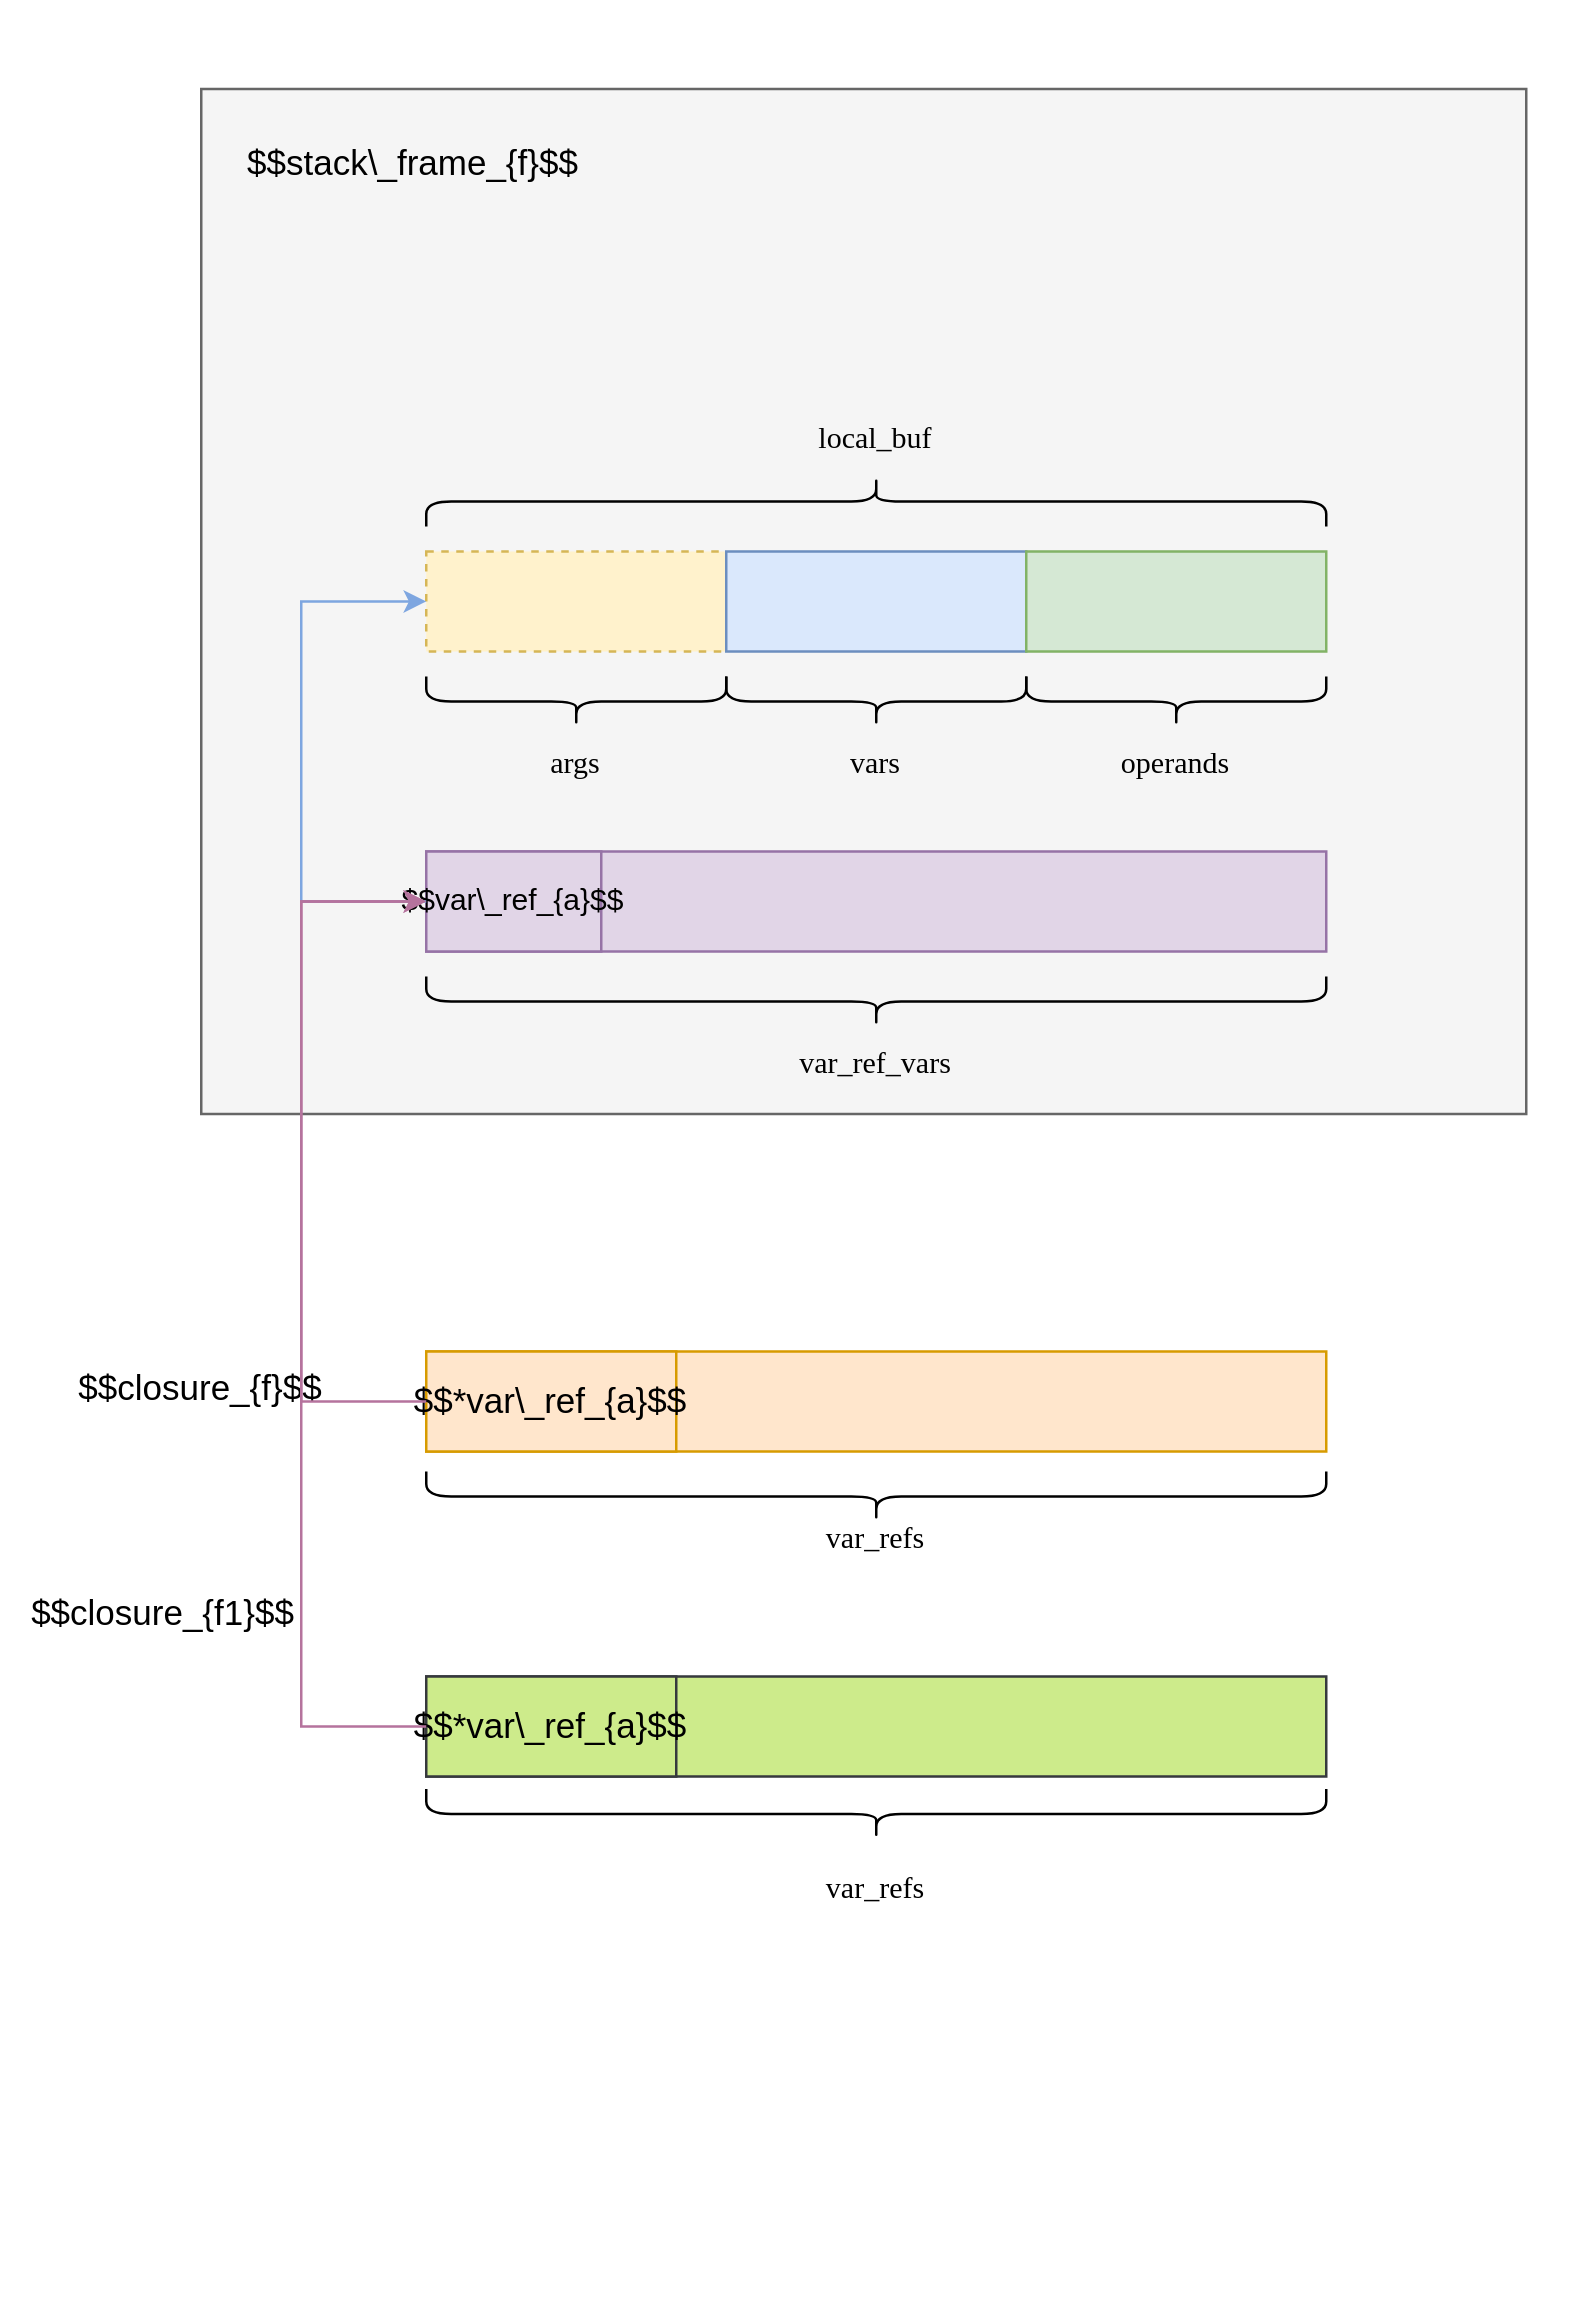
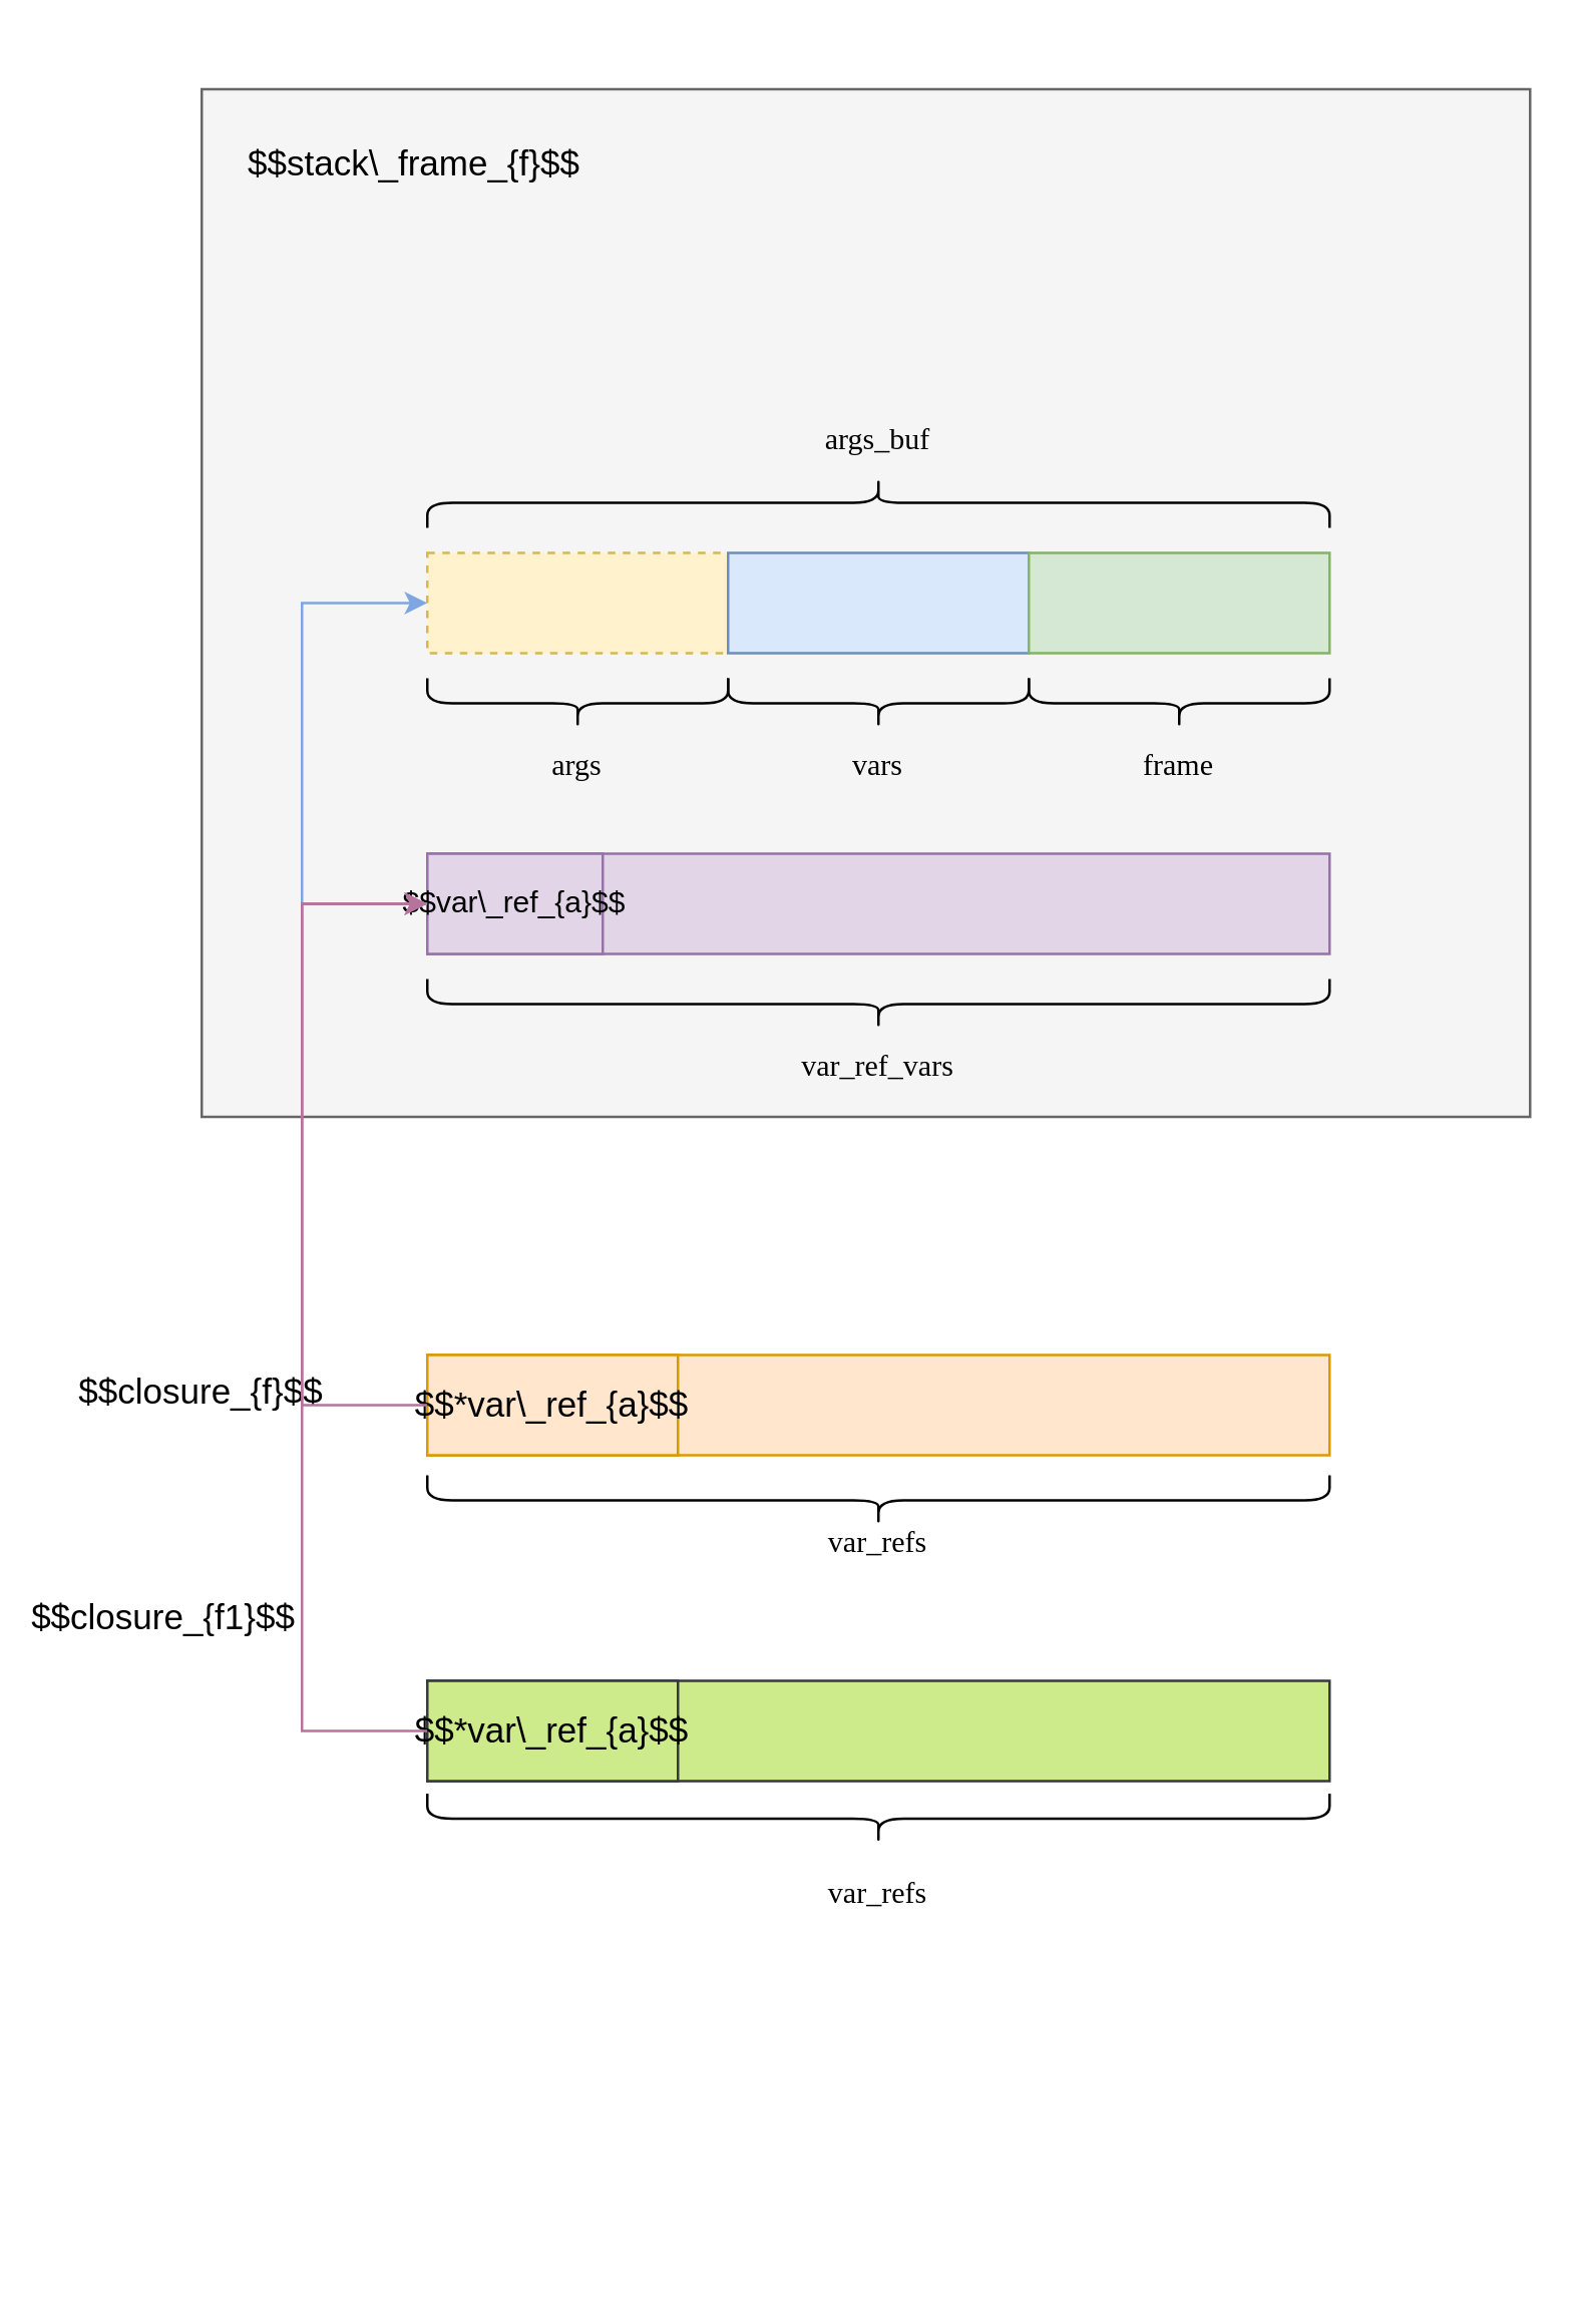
  <mxCell id="0" />
  <mxCell id="1" parent="0" />
  <mxCell id="2" value="" style="rounded=0;whiteSpace=wrap;html=1;fillColor=#f5f5f5;fontColor=#333333;strokeColor=#666666;" vertex="1" parent="1"><mxGeometry x="80" y="35" width="530" height="410" as="geometry" /></mxCell>
  <mxCell id="3" value="" style="rounded=0;whiteSpace=wrap;html=1;fillColor=#fff2cc;strokeColor=#d6b656;dashed=1;" vertex="1" parent="1"><mxGeometry x="170" y="220" width="120" height="40" as="geometry" /></mxCell>
  <mxCell id="4" value="" style="rounded=0;whiteSpace=wrap;html=1;fillColor=#dae8fc;strokeColor=#6c8ebf;" vertex="1" parent="1"><mxGeometry x="290" y="220" width="120" height="40" as="geometry" /></mxCell>
  <mxCell id="5" value="" style="rounded=0;whiteSpace=wrap;html=1;fillColor=#d5e8d4;strokeColor=#82b366;" vertex="1" parent="1"><mxGeometry x="410" y="220" width="120" height="40" as="geometry" /></mxCell>
  <mxCell id="6" value="" style="shape=curlyBracket;whiteSpace=wrap;html=1;rounded=1;flipH=1;rotation=90;" vertex="1" parent="1"><mxGeometry x="220" y="220" width="20" height="120" as="geometry" /></mxCell>
  <mxCell id="7" value="" style="shape=curlyBracket;whiteSpace=wrap;html=1;rounded=1;flipH=1;rotation=90;" vertex="1" parent="1"><mxGeometry x="340" y="220" width="20" height="120" as="geometry" /></mxCell>
  <mxCell id="8" value="" style="shape=curlyBracket;whiteSpace=wrap;html=1;rounded=1;flipH=1;rotation=90;" vertex="1" parent="1"><mxGeometry x="460" y="220" width="20" height="120" as="geometry" /></mxCell>
  <mxCell id="9" value="args" style="text;html=1;strokeColor=none;fillColor=none;align=center;verticalAlign=middle;whiteSpace=wrap;rounded=0;fontFamily=SF Mono;" vertex="1" parent="1"><mxGeometry x="200" y="290" width="60" height="30" as="geometry" /></mxCell>
  <mxCell id="10" value="vars" style="text;html=1;strokeColor=none;fillColor=none;align=center;verticalAlign=middle;whiteSpace=wrap;rounded=0;fontFamily=SF Mono;" vertex="1" parent="1"><mxGeometry x="320" y="290" width="60" height="30" as="geometry" /></mxCell>
- <mxCell id="11" value="operands" style="text;html=1;strokeColor=none;fillColor=none;align=center;verticalAlign=middle;whiteSpace=wrap;rounded=0;fontFamily=SF Mono;" vertex="1" parent="1"><mxGeometry x="440" y="290" width="60" height="30" as="geometry" /></mxCell>
+ <mxCell id="11" value="frame" style="text;html=1;strokeColor=none;fillColor=none;align=center;verticalAlign=middle;whiteSpace=wrap;rounded=0;fontFamily=SF Mono;" vertex="1" parent="1"><mxGeometry x="440" y="290" width="60" height="30" as="geometry" /></mxCell>
  <mxCell id="12" value="" style="shape=curlyBracket;whiteSpace=wrap;html=1;rounded=1;flipH=1;rotation=-90;" vertex="1" parent="1"><mxGeometry x="340" y="20" width="20" height="360" as="geometry" /></mxCell>
- <mxCell id="13" value="local_buf" style="text;html=1;strokeColor=none;fillColor=none;align=center;verticalAlign=middle;whiteSpace=wrap;rounded=0;fontFamily=SF Mono;" vertex="1" parent="1"><mxGeometry x="320" y="160" width="60" height="30" as="geometry" /></mxCell>
+ <mxCell id="13" value="args_buf" style="text;html=1;strokeColor=none;fillColor=none;align=center;verticalAlign=middle;whiteSpace=wrap;rounded=0;fontFamily=SF Mono;" vertex="1" parent="1"><mxGeometry x="320" y="160" width="60" height="30" as="geometry" /></mxCell>
  <mxCell id="14" value="" style="rounded=0;whiteSpace=wrap;html=1;fillColor=#ffe6cc;strokeColor=#d79b00;" vertex="1" parent="1"><mxGeometry x="170" y="540" width="360" height="40" as="geometry" /></mxCell>
  <mxCell id="15" value="" style="shape=curlyBracket;whiteSpace=wrap;html=1;rounded=1;flipH=1;rotation=90;" vertex="1" parent="1"><mxGeometry x="340" y="418" width="20" height="360" as="geometry" /></mxCell>
  <mxCell id="16" value="var_refs" style="text;html=1;strokeColor=none;fillColor=none;align=center;verticalAlign=middle;whiteSpace=wrap;rounded=0;fontFamily=SF Mono;" vertex="1" parent="1"><mxGeometry x="320" y="600" width="60" height="30" as="geometry" /></mxCell>
  <mxCell id="17" value="&lt;font style=&quot;font-size: 14px;&quot;&gt;$$stack\_frame_{f}$$&lt;/font&gt;" style="text;html=1;strokeColor=none;fillColor=none;align=center;verticalAlign=middle;whiteSpace=wrap;rounded=0;" vertex="1" parent="1"><mxGeometry x="120" y="50" width="90" height="30" as="geometry" /></mxCell>
  <mxCell id="18" value="" style="rounded=0;whiteSpace=wrap;html=1;fillColor=#e1d5e7;strokeColor=#9673a6;" vertex="1" parent="1"><mxGeometry x="170" y="340" width="360" height="40" as="geometry" /></mxCell>
  <mxCell id="19" value="" style="shape=curlyBracket;whiteSpace=wrap;html=1;rounded=1;flipH=1;rotation=90;" vertex="1" parent="1"><mxGeometry x="340" y="220" width="20" height="360" as="geometry" /></mxCell>
  <mxCell id="20" value="var_ref_vars" style="text;html=1;strokeColor=none;fillColor=none;align=center;verticalAlign=middle;whiteSpace=wrap;rounded=0;fontFamily=SF Mono;" vertex="1" parent="1"><mxGeometry x="320" y="410" width="60" height="30" as="geometry" /></mxCell>
  <mxCell id="21" value="&lt;font style=&quot;font-size: 14px;&quot;&gt;$$closure_{f}$$&lt;/font&gt;" style="text;html=1;strokeColor=none;fillColor=none;align=center;verticalAlign=middle;whiteSpace=wrap;rounded=0;" vertex="1" parent="1"><mxGeometry x="35" y="540" width="90" height="30" as="geometry" /></mxCell>
  <mxCell id="22" value="" style="rounded=0;whiteSpace=wrap;html=1;fillColor=#cdeb8b;strokeColor=#36393d;" vertex="1" parent="1"><mxGeometry x="170" y="670" width="360" height="40" as="geometry" /></mxCell>
  <mxCell id="23" value="&lt;font style=&quot;font-size: 14px;&quot;&gt;$$closure_{f1}$$&lt;/font&gt;" style="text;html=1;strokeColor=none;fillColor=none;align=center;verticalAlign=middle;whiteSpace=wrap;rounded=0;" vertex="1" parent="1"><mxGeometry x="20" y="630" width="90" height="30" as="geometry" /></mxCell>
  <mxCell id="24" value="$$*var\_ref_{a}$$" style="rounded=0;whiteSpace=wrap;html=1;fontSize=14;fillColor=#cdeb8b;strokeColor=#36393d;" vertex="1" parent="1"><mxGeometry x="170" y="670" width="100" height="40" as="geometry" /></mxCell>
  <mxCell id="25" value="$$var\_ref_{a}$$" style="rounded=0;whiteSpace=wrap;html=1;fillColor=#e1d5e7;strokeColor=#9673a6;" vertex="1" parent="1"><mxGeometry x="170" y="340" width="70" height="40" as="geometry" /></mxCell>
  <mxCell id="26" value="" style="shape=curlyBracket;whiteSpace=wrap;html=1;rounded=1;flipH=1;rotation=90;" vertex="1" parent="1"><mxGeometry x="340" y="545" width="20" height="360" as="geometry" /></mxCell>
  <mxCell id="27" value="var_refs" style="text;html=1;strokeColor=none;fillColor=none;align=center;verticalAlign=middle;whiteSpace=wrap;rounded=0;fontFamily=SF Mono;" vertex="1" parent="1"><mxGeometry x="320" y="740" width="60" height="30" as="geometry" /></mxCell>
  <mxCell id="28" value="" style="endArrow=classic;html=1;rounded=0;exitX=0;exitY=0.5;exitDx=0;exitDy=0;entryX=0;entryY=0.5;entryDx=0;entryDy=0;strokeColor=#7EA6E0;" edge="1" parent="1" source="25" target="3"><mxGeometry width="50" height="50" relative="1" as="geometry"><mxPoint x="290" y="410" as="sourcePoint" /><mxPoint x="340" y="360" as="targetPoint" /><Array as="points"><mxPoint x="120" y="360" /><mxPoint x="120" y="240" /></Array></mxGeometry></mxCell>
  <mxCell id="29" value="$$*var\_ref_{a}$$" style="rounded=0;whiteSpace=wrap;html=1;fontSize=14;fillColor=#ffe6cc;strokeColor=#d79b00;" vertex="1" parent="1"><mxGeometry x="170" y="540" width="100" height="40" as="geometry" /></mxCell>
  <mxCell id="30" value="" style="endArrow=classic;html=1;rounded=0;exitX=0;exitY=0.5;exitDx=0;exitDy=0;entryX=0;entryY=0.5;entryDx=0;entryDy=0;strokeColor=#B5739D;" edge="1" parent="1" source="29" target="25"><mxGeometry width="50" height="50" relative="1" as="geometry"><mxPoint x="290" y="410" as="sourcePoint" /><mxPoint x="340" y="360" as="targetPoint" /><Array as="points"><mxPoint x="120" y="560" /><mxPoint x="120" y="360" /></Array></mxGeometry></mxCell>
  <mxCell id="31" value="" style="endArrow=classic;html=1;rounded=0;exitX=0;exitY=0.5;exitDx=0;exitDy=0;entryX=0;entryY=0.5;entryDx=0;entryDy=0;strokeColor=#B5739D;" edge="1" parent="1" source="24" target="25"><mxGeometry width="50" height="50" relative="1" as="geometry"><mxPoint x="290" y="410" as="sourcePoint" /><mxPoint x="340" y="360" as="targetPoint" /><Array as="points"><mxPoint x="120" y="690" /><mxPoint x="120" y="360" /></Array></mxGeometry></mxCell>
